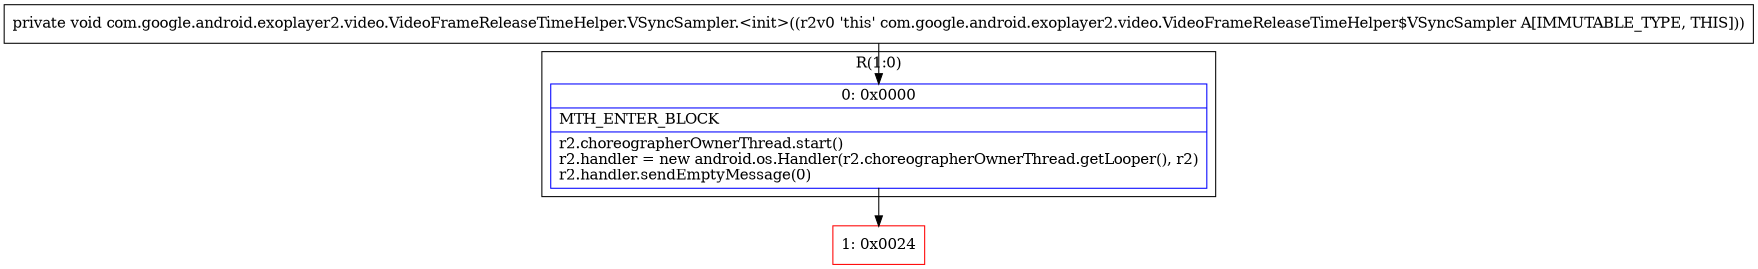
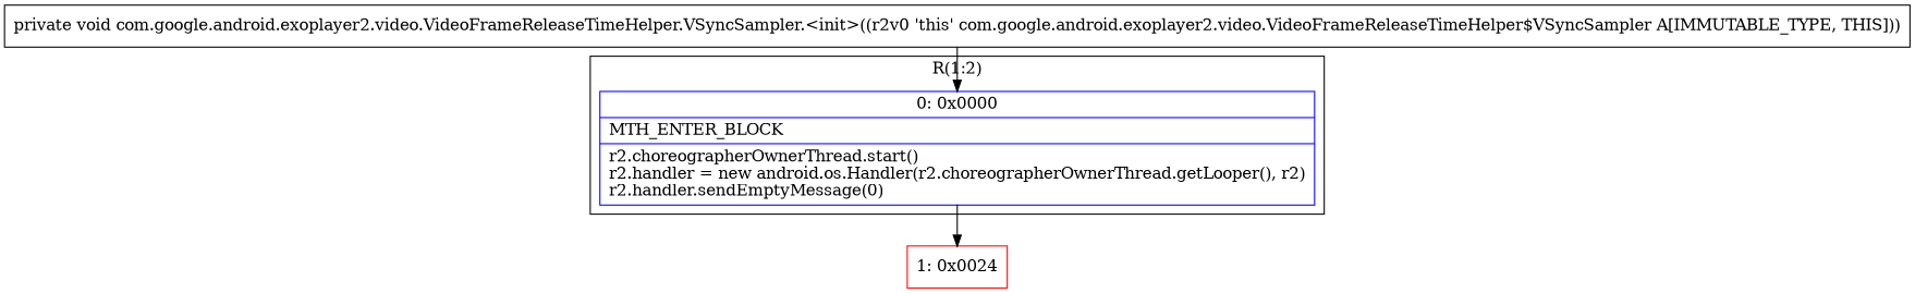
  digraph {
    node [shape=record]
    n1 [color=blue label="{0\:\ 0x0000|MTH_ENTER_BLOCK\l|r2.choreographerOwnerThread.start()\lr2.handler = new android.os.Handler(r2.choreographerOwnerThread.getLooper(), r2)\lr2.handler.sendEmptyMessage(0)\l}"]
    n2 [color=red label="{1\:\ 0x0024}"]
    n3 [label="{private void com.google.android.exoplayer2.video.VideoFrameReleaseTimeHelper.VSyncSampler.\<init\>((r2v0 'this' com.google.android.exoplayer2.video.VideoFrameReleaseTimeHelper$VSyncSampler A[IMMUTABLE_TYPE, THIS])) }"]
    subgraph cluster_1 {
-     label="R(1:0)"
+     label="R(1:2)"
      n1
    }
    n1 -> n2
    n3 -> n1
  }
